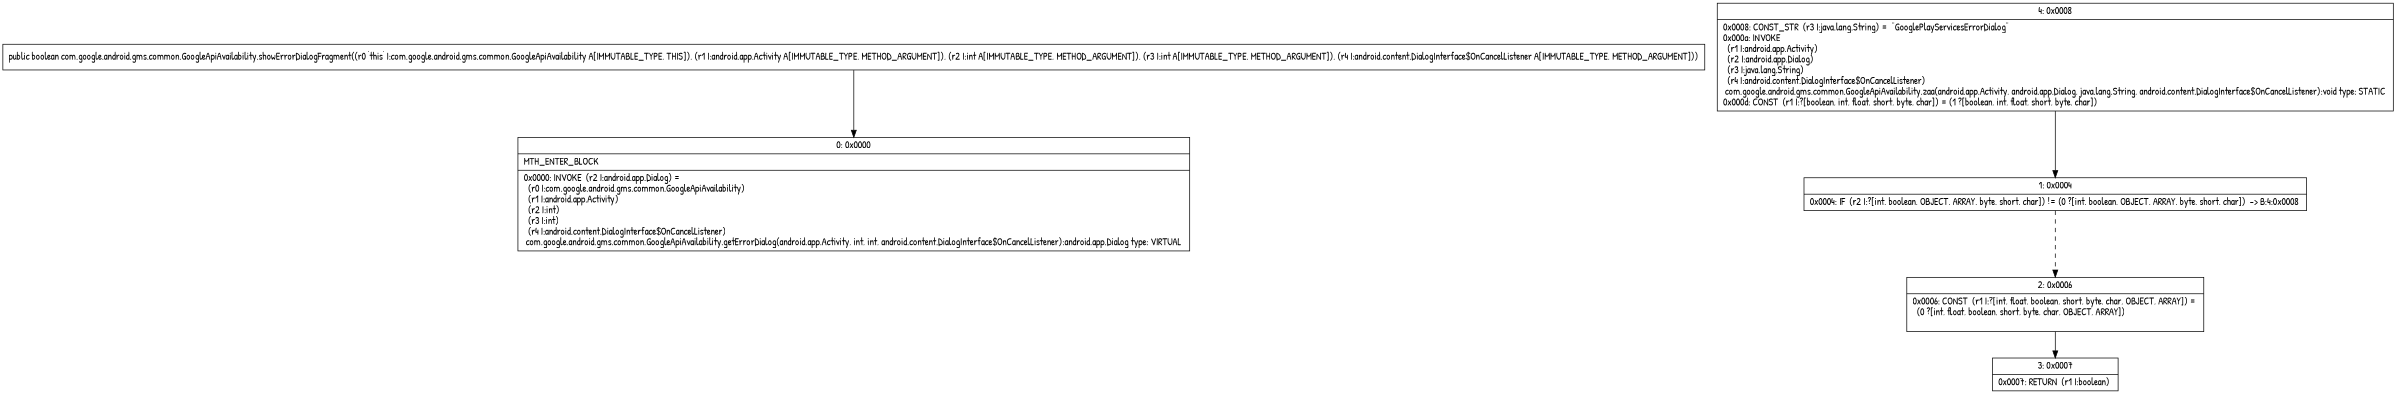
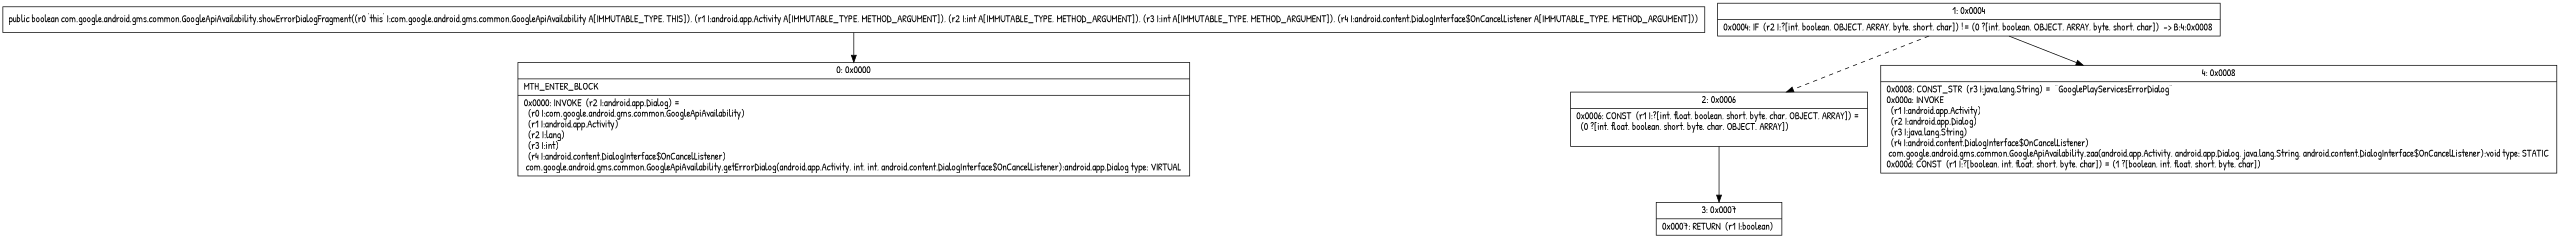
  digraph {
    fontname="Patrick Hand"
    node [fontname="Patrick Hand" shape=record]
    edge [fontname="Patrick Hand"]
-   n1 [label="{0\:\ 0x0000|MTH_ENTER_BLOCK\l|0x0000: INVOKE  (r2 I:android.app.Dialog) = \l  (r0 I:com.google.android.gms.common.GoogleApiAvailability)\l  (r1 I:android.app.Activity)\l  (r2 I:int)\l  (r3 I:int)\l  (r4 I:android.content.DialogInterface$OnCancelListener)\l com.google.android.gms.common.GoogleApiAvailability.getErrorDialog(android.app.Activity, int, int, android.content.DialogInterface$OnCancelListener):android.app.Dialog type: VIRTUAL \l}"]
+   n1 [label="{0\:\ 0x0000|MTH_ENTER_BLOCK\l|0x0000: INVOKE  (r2 I:android.app.Dialog) = \l  (r0 I:com.google.android.gms.common.GoogleApiAvailability)\l  (r1 I:android.app.Activity)\l  (r2 I:lang)\l  (r3 I:int)\l  (r4 I:android.content.DialogInterface$OnCancelListener)\l com.google.android.gms.common.GoogleApiAvailability.getErrorDialog(android.app.Activity, int, int, android.content.DialogInterface$OnCancelListener):android.app.Dialog type: VIRTUAL \l}"]
    n2 [label="{1\:\ 0x0004|0x0004: IF  (r2 I:?[int, boolean, OBJECT, ARRAY, byte, short, char]) != (0 ?[int, boolean, OBJECT, ARRAY, byte, short, char])  \-\> B:4:0x0008 \l}"]
    n3 [label="{2\:\ 0x0006|0x0006: CONST  (r1 I:?[int, float, boolean, short, byte, char, OBJECT, ARRAY]) = \l  (0 ?[int, float, boolean, short, byte, char, OBJECT, ARRAY])\l \l}"]
    n4 [label="{4\:\ 0x0008|0x0008: CONST_STR  (r3 I:java.lang.String) =  \"GooglePlayServicesErrorDialog\" \l0x000a: INVOKE  \l  (r1 I:android.app.Activity)\l  (r2 I:android.app.Dialog)\l  (r3 I:java.lang.String)\l  (r4 I:android.content.DialogInterface$OnCancelListener)\l com.google.android.gms.common.GoogleApiAvailability.zaa(android.app.Activity, android.app.Dialog, java.lang.String, android.content.DialogInterface$OnCancelListener):void type: STATIC \l0x000d: CONST  (r1 I:?[boolean, int, float, short, byte, char]) = (1 ?[boolean, int, float, short, byte, char]) \l}"]
    n5 [label="{3\:\ 0x0007|0x0007: RETURN  (r1 I:boolean) \l}"]
    n6 [label="{public boolean com.google.android.gms.common.GoogleApiAvailability.showErrorDialogFragment((r0 'this' I:com.google.android.gms.common.GoogleApiAvailability A[IMMUTABLE_TYPE, THIS]), (r1 I:android.app.Activity A[IMMUTABLE_TYPE, METHOD_ARGUMENT]), (r2 I:int A[IMMUTABLE_TYPE, METHOD_ARGUMENT]), (r3 I:int A[IMMUTABLE_TYPE, METHOD_ARGUMENT]), (r4 I:android.content.DialogInterface$OnCancelListener A[IMMUTABLE_TYPE, METHOD_ARGUMENT])) }"]
    n2 -> n3 [style=dashed]
-   n4 -> n2
+   n2 -> n4
    n3 -> n5
    n6 -> n1
  }
